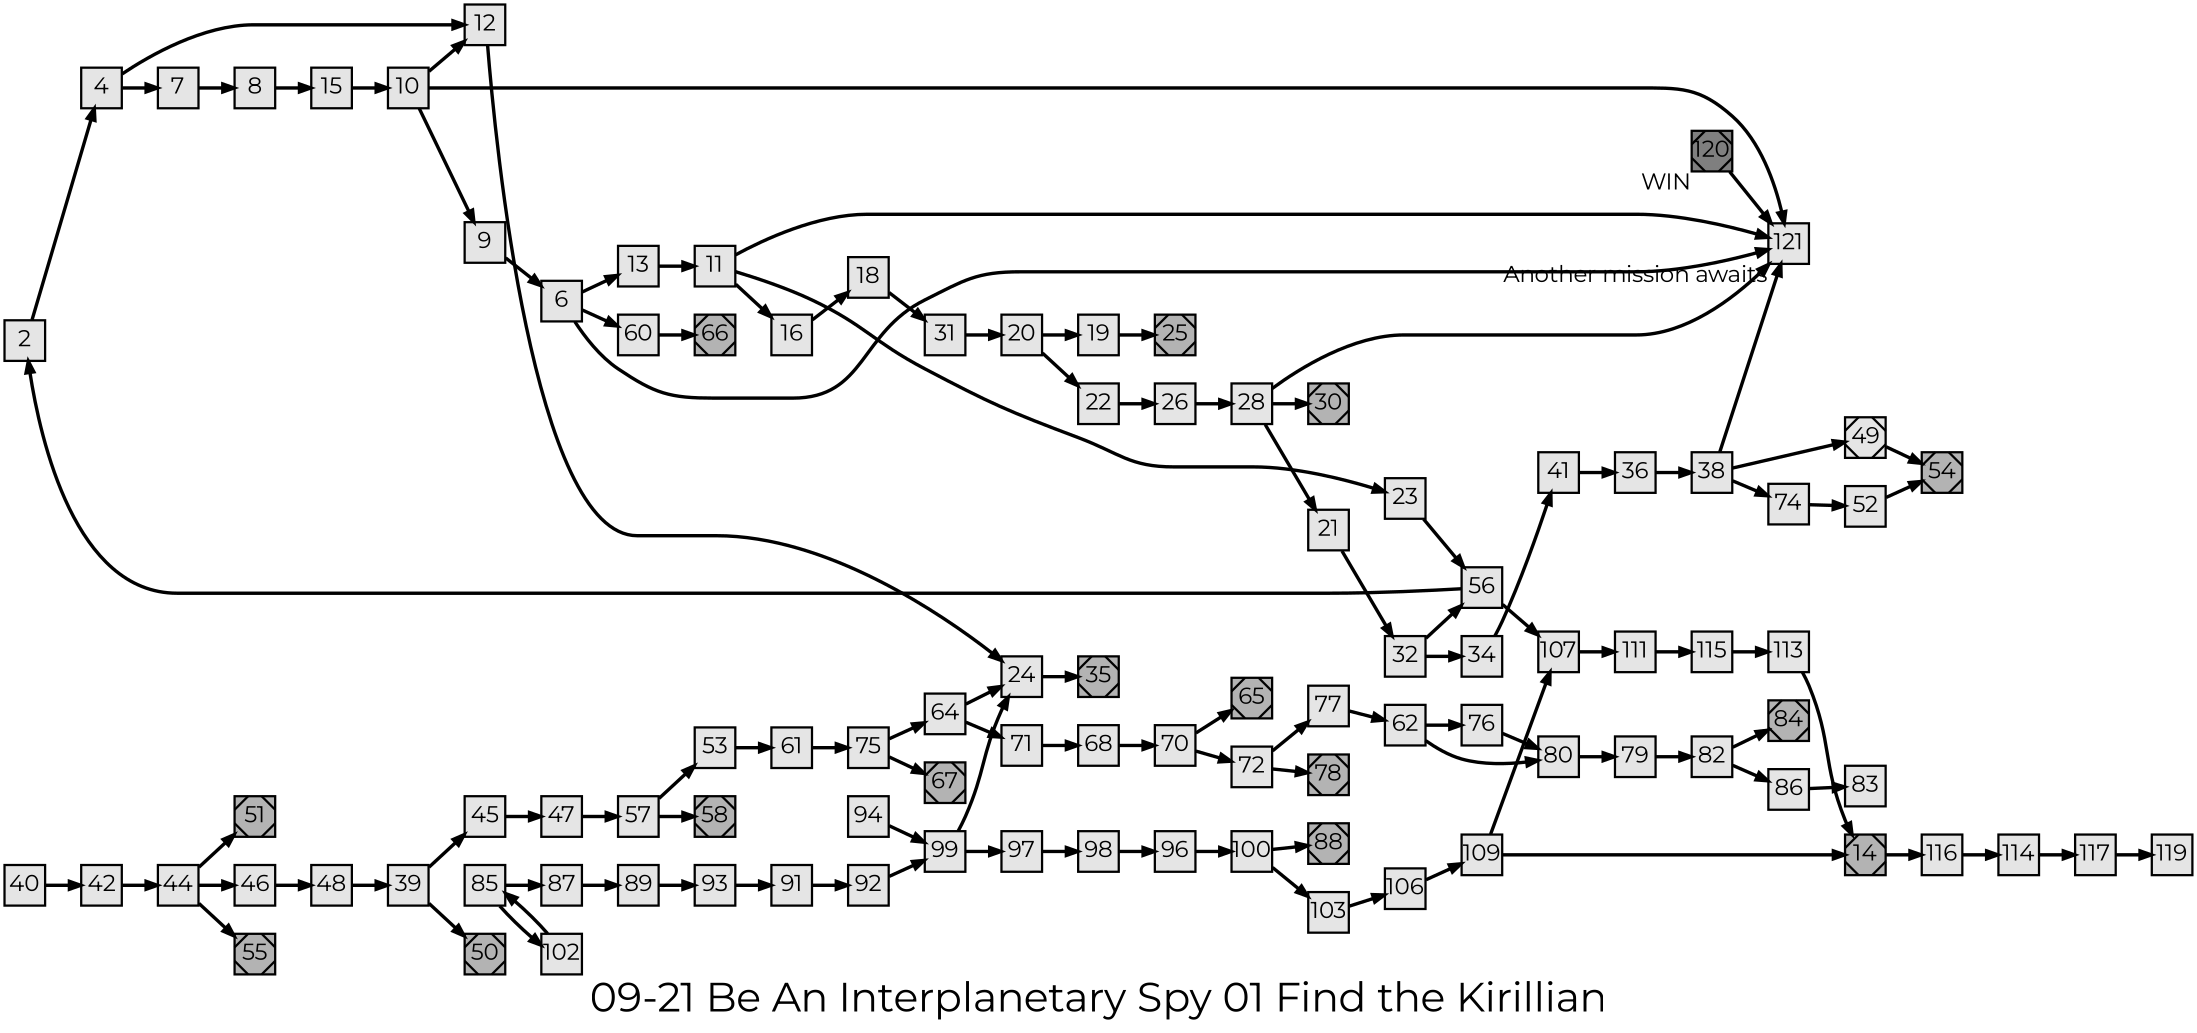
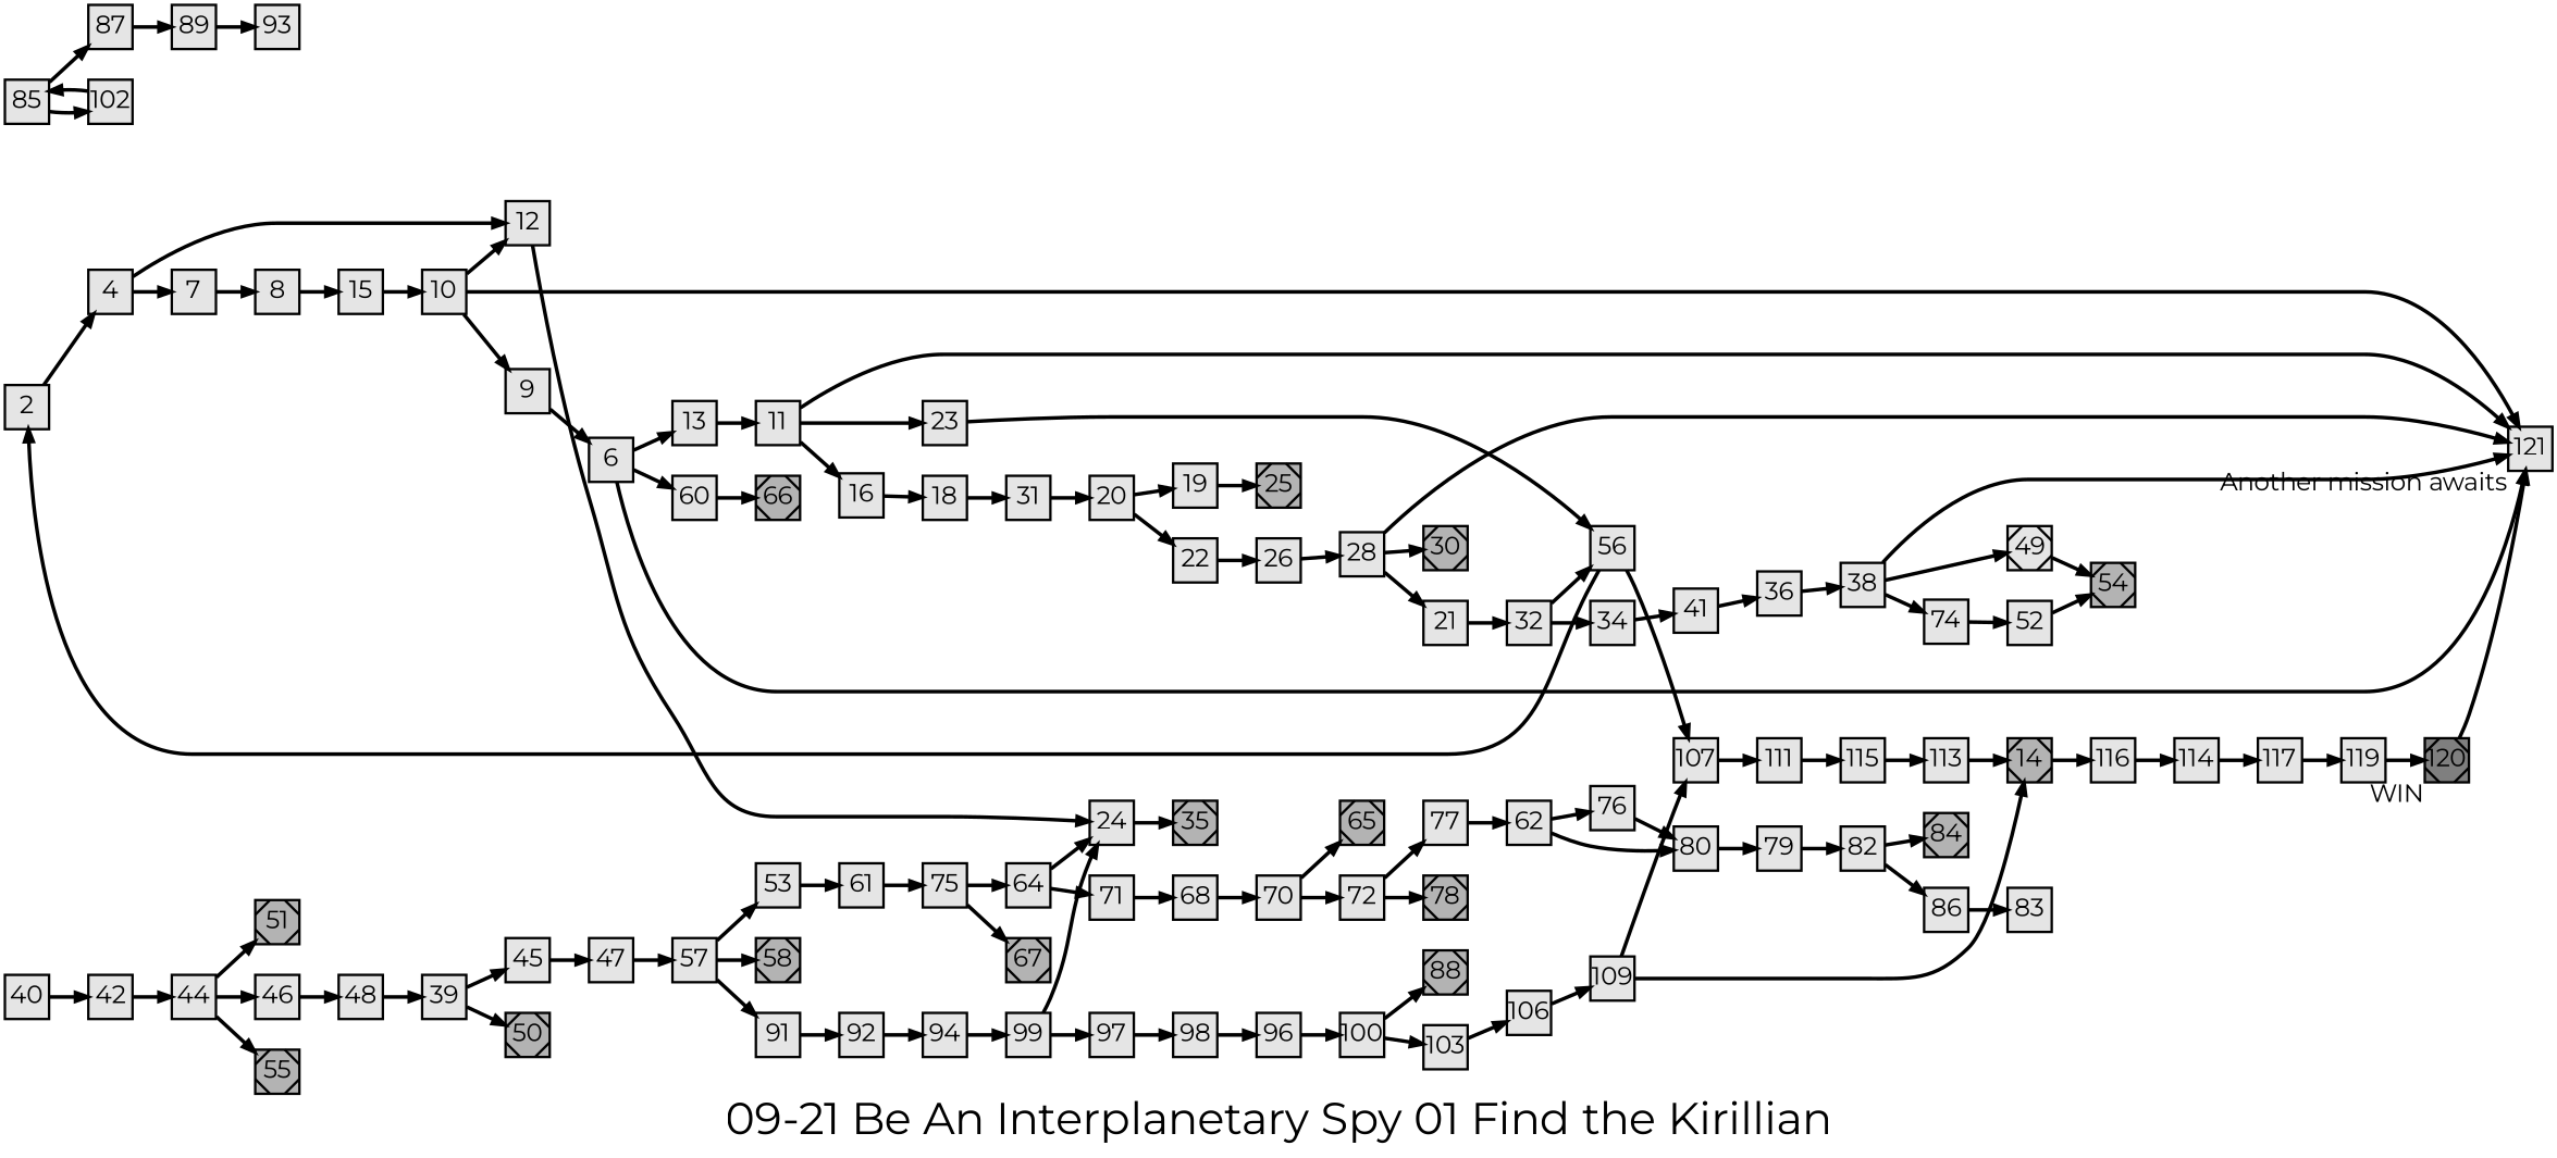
  digraph {
    fontname=Montserrat
    fontsize=36
    label="09-21 Be An Interplanetary Spy 01 Find the Kirillian"
    nodesep=0.35
    ordering=out
    rankdir=LR
    ranksep=0.45
    node [fillcolor=grey90 fixedsize=true fontname=Montserrat fontsize=20 labelfloat=true margin="0,0" penwidth=2 regular=true shape=rect style=filled]
    edge [fontname=Montserrat fontsize=12 labelfloat=true penwidth=3]
    2
    4
    12
    7
    24
    8
    35 [fillcolor=grey70 shape=Msquare]
    15
    6
    13
    60
    121 [xlabel="Another mission awaits"]
    11
    66 [fillcolor=grey70 shape=Msquare]
    23
    16
    10
    9
    56
    18
    107
    31
    14 [fillcolor=grey70 shape=Msquare]
    116
    20
    19
    22
    25 [fillcolor=grey70 shape=Msquare]
    26
    28
    21
    32
    34
    41
    30 [fillcolor=grey70 shape=Msquare]
    36
    38
    49 [shape=Msquare]
    74
    54 [fillcolor=grey70 shape=Msquare]
    52
    39
    45
    50 [fillcolor=grey70 shape=Msquare]
    47
    57
    40
    42
    44
    51 [fillcolor=grey70 shape=Msquare]
    46
    55 [fillcolor=grey70 shape=Msquare]
    48
    53
    58 [fillcolor=grey70 shape=Msquare]
    61
    75
    64
    67 [fillcolor=grey70 shape=Msquare]
    71
    62
    76
    80
    79
    82
    68
    70
    65 [fillcolor=grey70 shape=Msquare]
    72
    77
    78 [fillcolor=grey70 shape=Msquare]
    84 [fillcolor=grey70 shape=Msquare]
    86
    83
    85
    87
    102
    89
    93
    91
    88 [fillcolor=grey70 shape=Msquare]
    92
    94
    99
    97
    98
    96
    100
    103
    106
    109
    111
    115
    113
    114
    117
    119
    120 [fillcolor=grey50 shape=Msquare xlabel=WIN]
    2 -> 4
    4 -> 12
    4 -> 7
    12 -> 24
    7 -> 8
    24 -> 35
    8 -> 15
    15 -> 10
    6 -> 13
    6 -> 60
    6 -> 121
    13 -> 11
    60 -> 66
    11 -> 121
    11 -> 23
    11 -> 16
    23 -> 56
    16 -> 18
    10 -> 12
    10 -> 121
    10 -> 9
    9 -> 6
    56 -> 2
    56 -> 107
    18 -> 31
    107 -> 111
    31 -> 20
    14 -> 116
    116 -> 114
    20 -> 19
    20 -> 22
    19 -> 25
    22 -> 26
    26 -> 28
    28 -> 121
    28 -> 21
    28 -> 30
    21 -> 32
    32 -> 56
    32 -> 34
    34 -> 41
    41 -> 36
    36 -> 38
    38 -> 121
    38 -> 49
    38 -> 74
    49 -> 54
    74 -> 52
    52 -> 54
    39 -> 45
    39 -> 50
    45 -> 47
    47 -> 57
    57 -> 53
    57 -> 58
    40 -> 42
    42 -> 44
    44 -> 51
    44 -> 46
    44 -> 55
    46 -> 48
    48 -> 39
    53 -> 61
    61 -> 75
    75 -> 64
    75 -> 67
    64 -> 24
    64 -> 71
    71 -> 68
    62 -> 76
    62 -> 80
    76 -> 80
    80 -> 79
    79 -> 82
    82 -> 84
    82 -> 86
    68 -> 70
    70 -> 65
    70 -> 72
    72 -> 77
    72 -> 78
    77 -> 62
    86 -> 83
    85 -> 87
    85 -> 102
    87 -> 89
    102 -> 85
    89 -> 93
-   93 -> 91
+   57 -> 91
    91 -> 92
-   92 -> 99
+   92 -> 94
    94 -> 99
    99 -> 24
    99 -> 97
    97 -> 98
    98 -> 96
    96 -> 100
    100 -> 88
    100 -> 103
    103 -> 106
    106 -> 109
    109 -> 107
    109 -> 14
    111 -> 115
    115 -> 113
    113 -> 14
    114 -> 117
    117 -> 119
+   119 -> 120
    120 -> 121
  }
